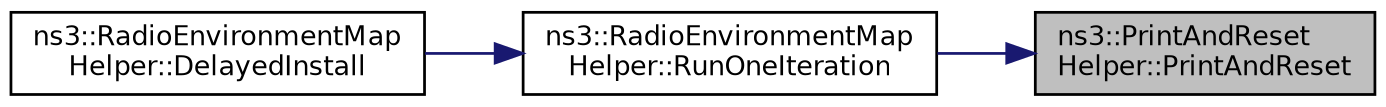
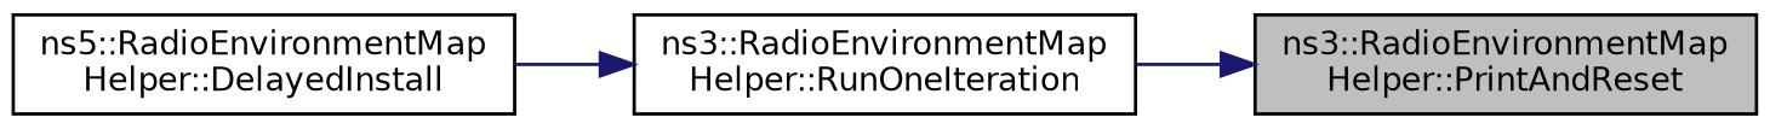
  digraph {
    rankdir=RL
    node [color=black fillcolor=white fontname=Helvetica fontsize=10 shape=record style=filled]
    edge [color=midnightblue dir=back fontname=Helvetica fontsize=10 labelfontname=Helvetica labelfontsize=10 style=solid]
-   n1 [fillcolor=grey75 fontcolor=black height=0.2 label="ns3::PrintAndReset\lHelper::PrintAndReset" width=0.4]
+   n1 [fillcolor=grey75 fontcolor=black height=0.2 label="ns3::RadioEnvironmentMap\lHelper::PrintAndReset" width=0.4]
    n2 [height=0.2 label="ns3::RadioEnvironmentMap\lHelper::RunOneIteration" width=0.4]
-   n3 [height=0.2 label="ns3::RadioEnvironmentMap\lHelper::DelayedInstall" width=0.4]
+   n3 [height=0.2 label="ns5::RadioEnvironmentMap\lHelper::DelayedInstall" width=0.4]
    n1 -> n2
    n2 -> n3
  }
